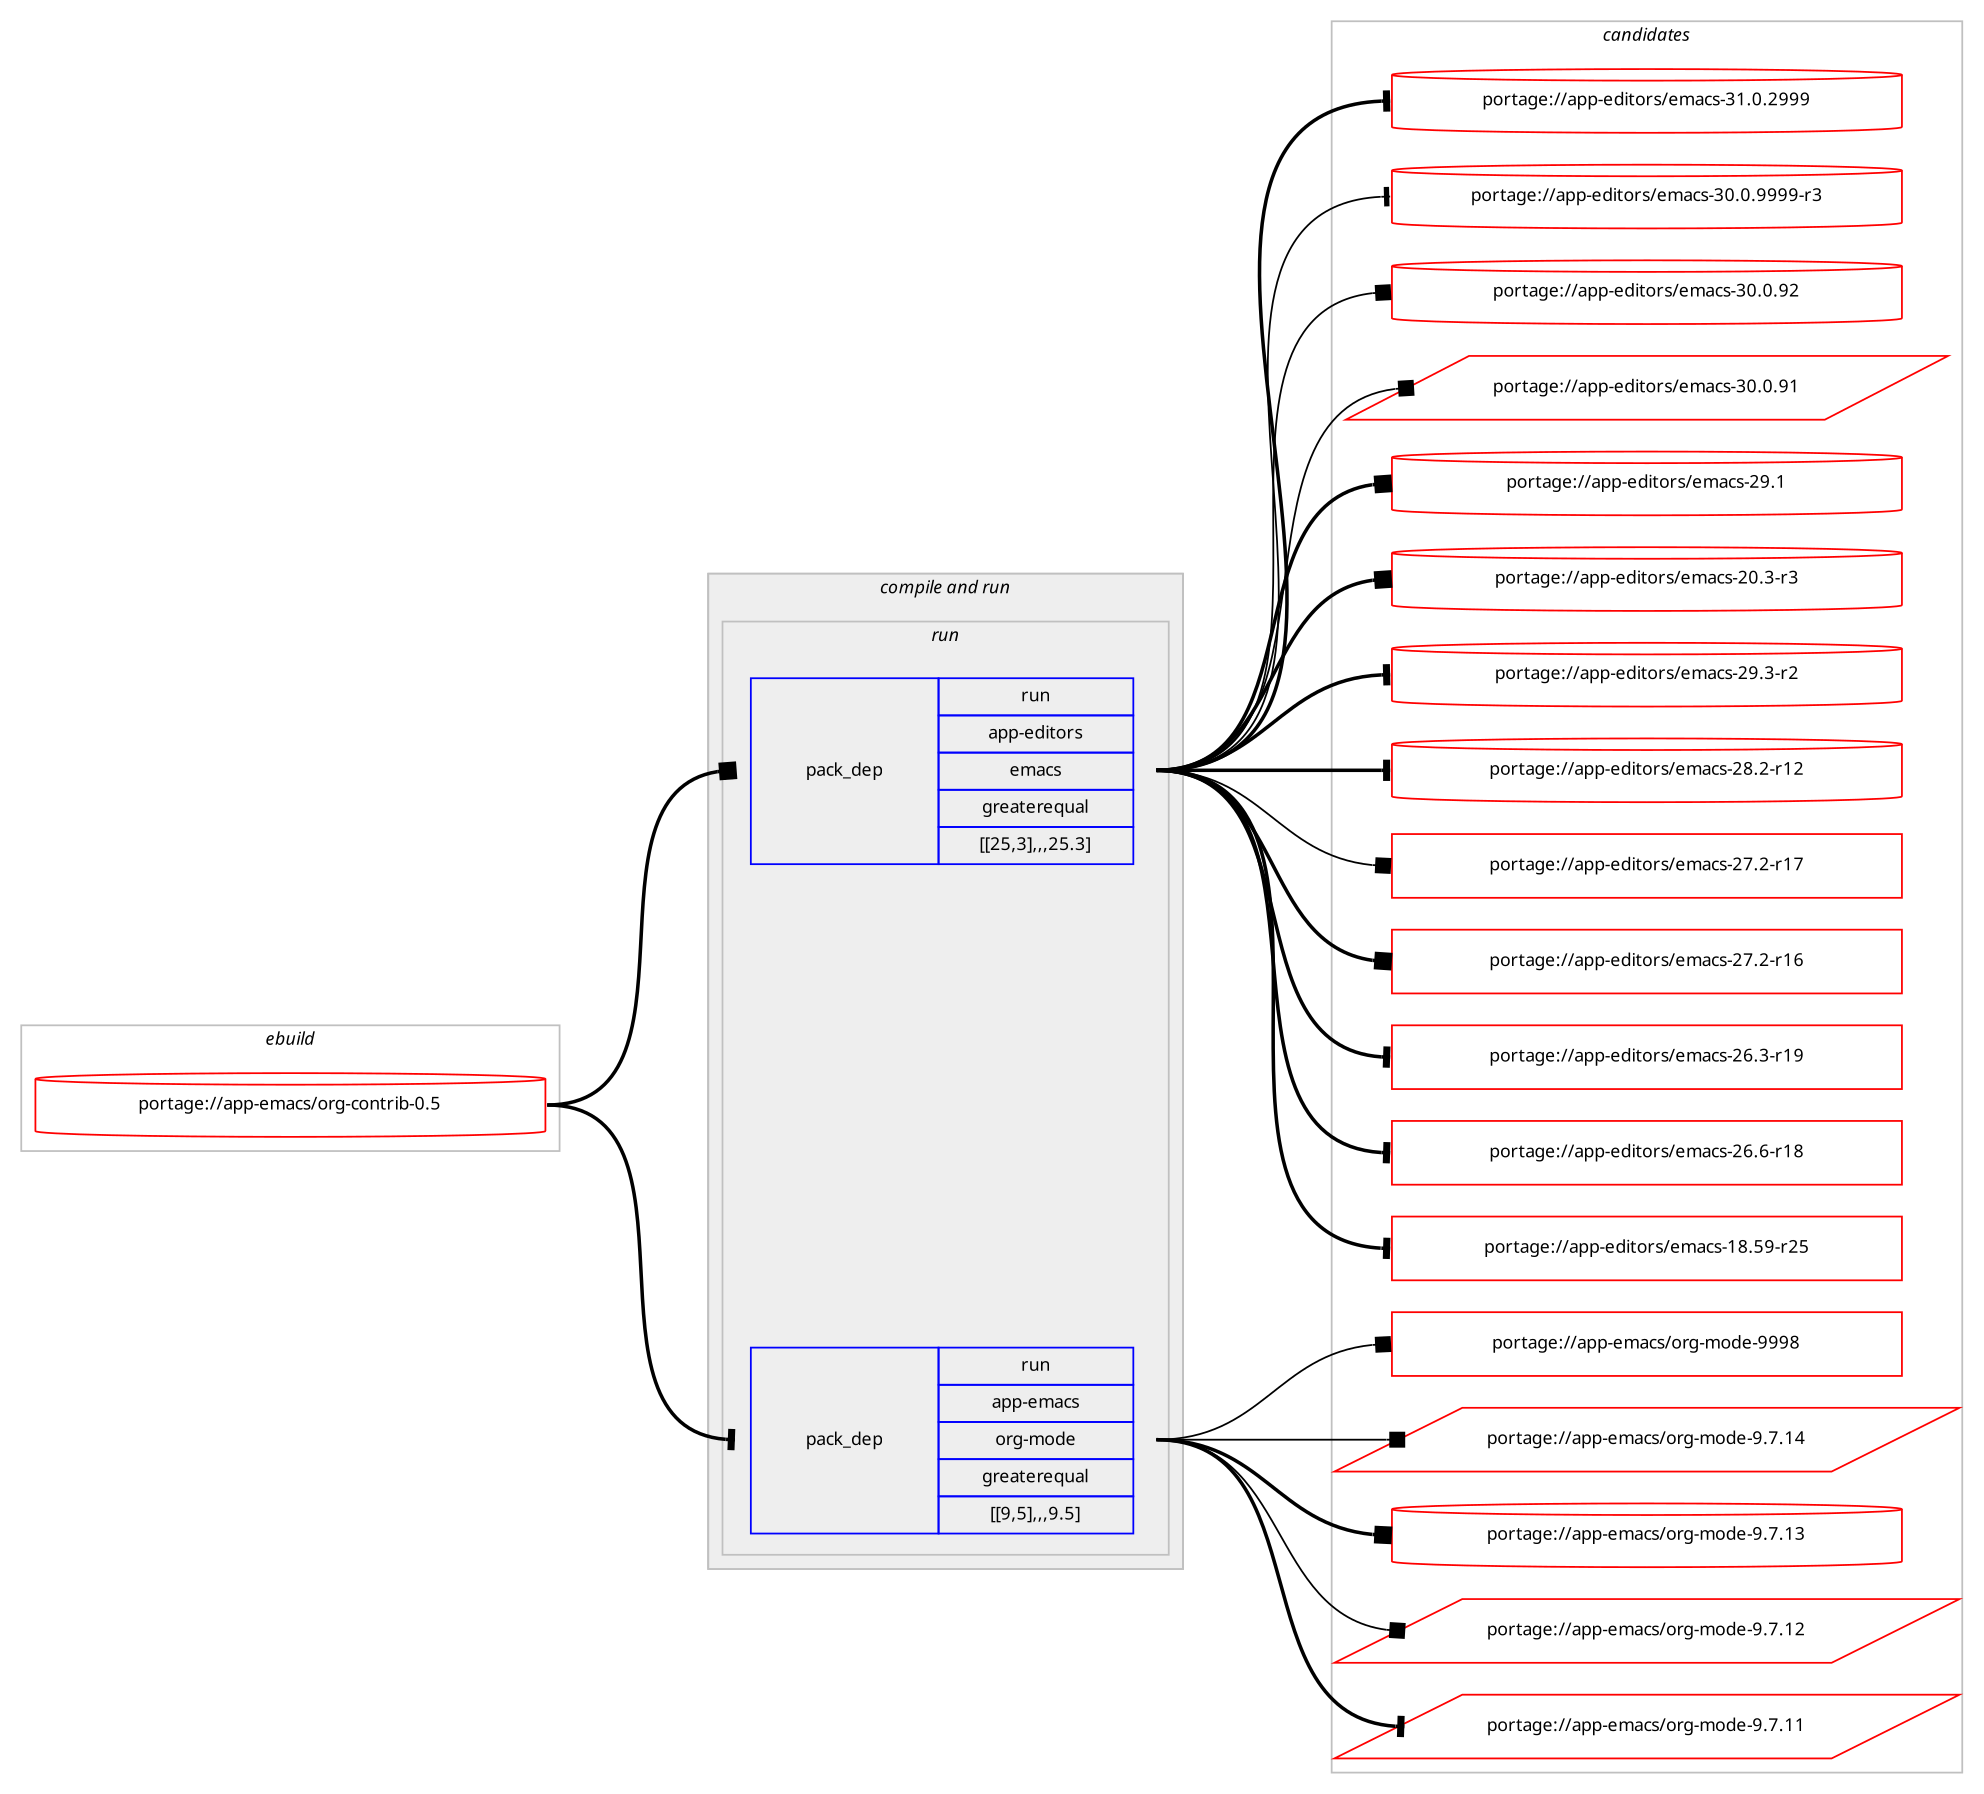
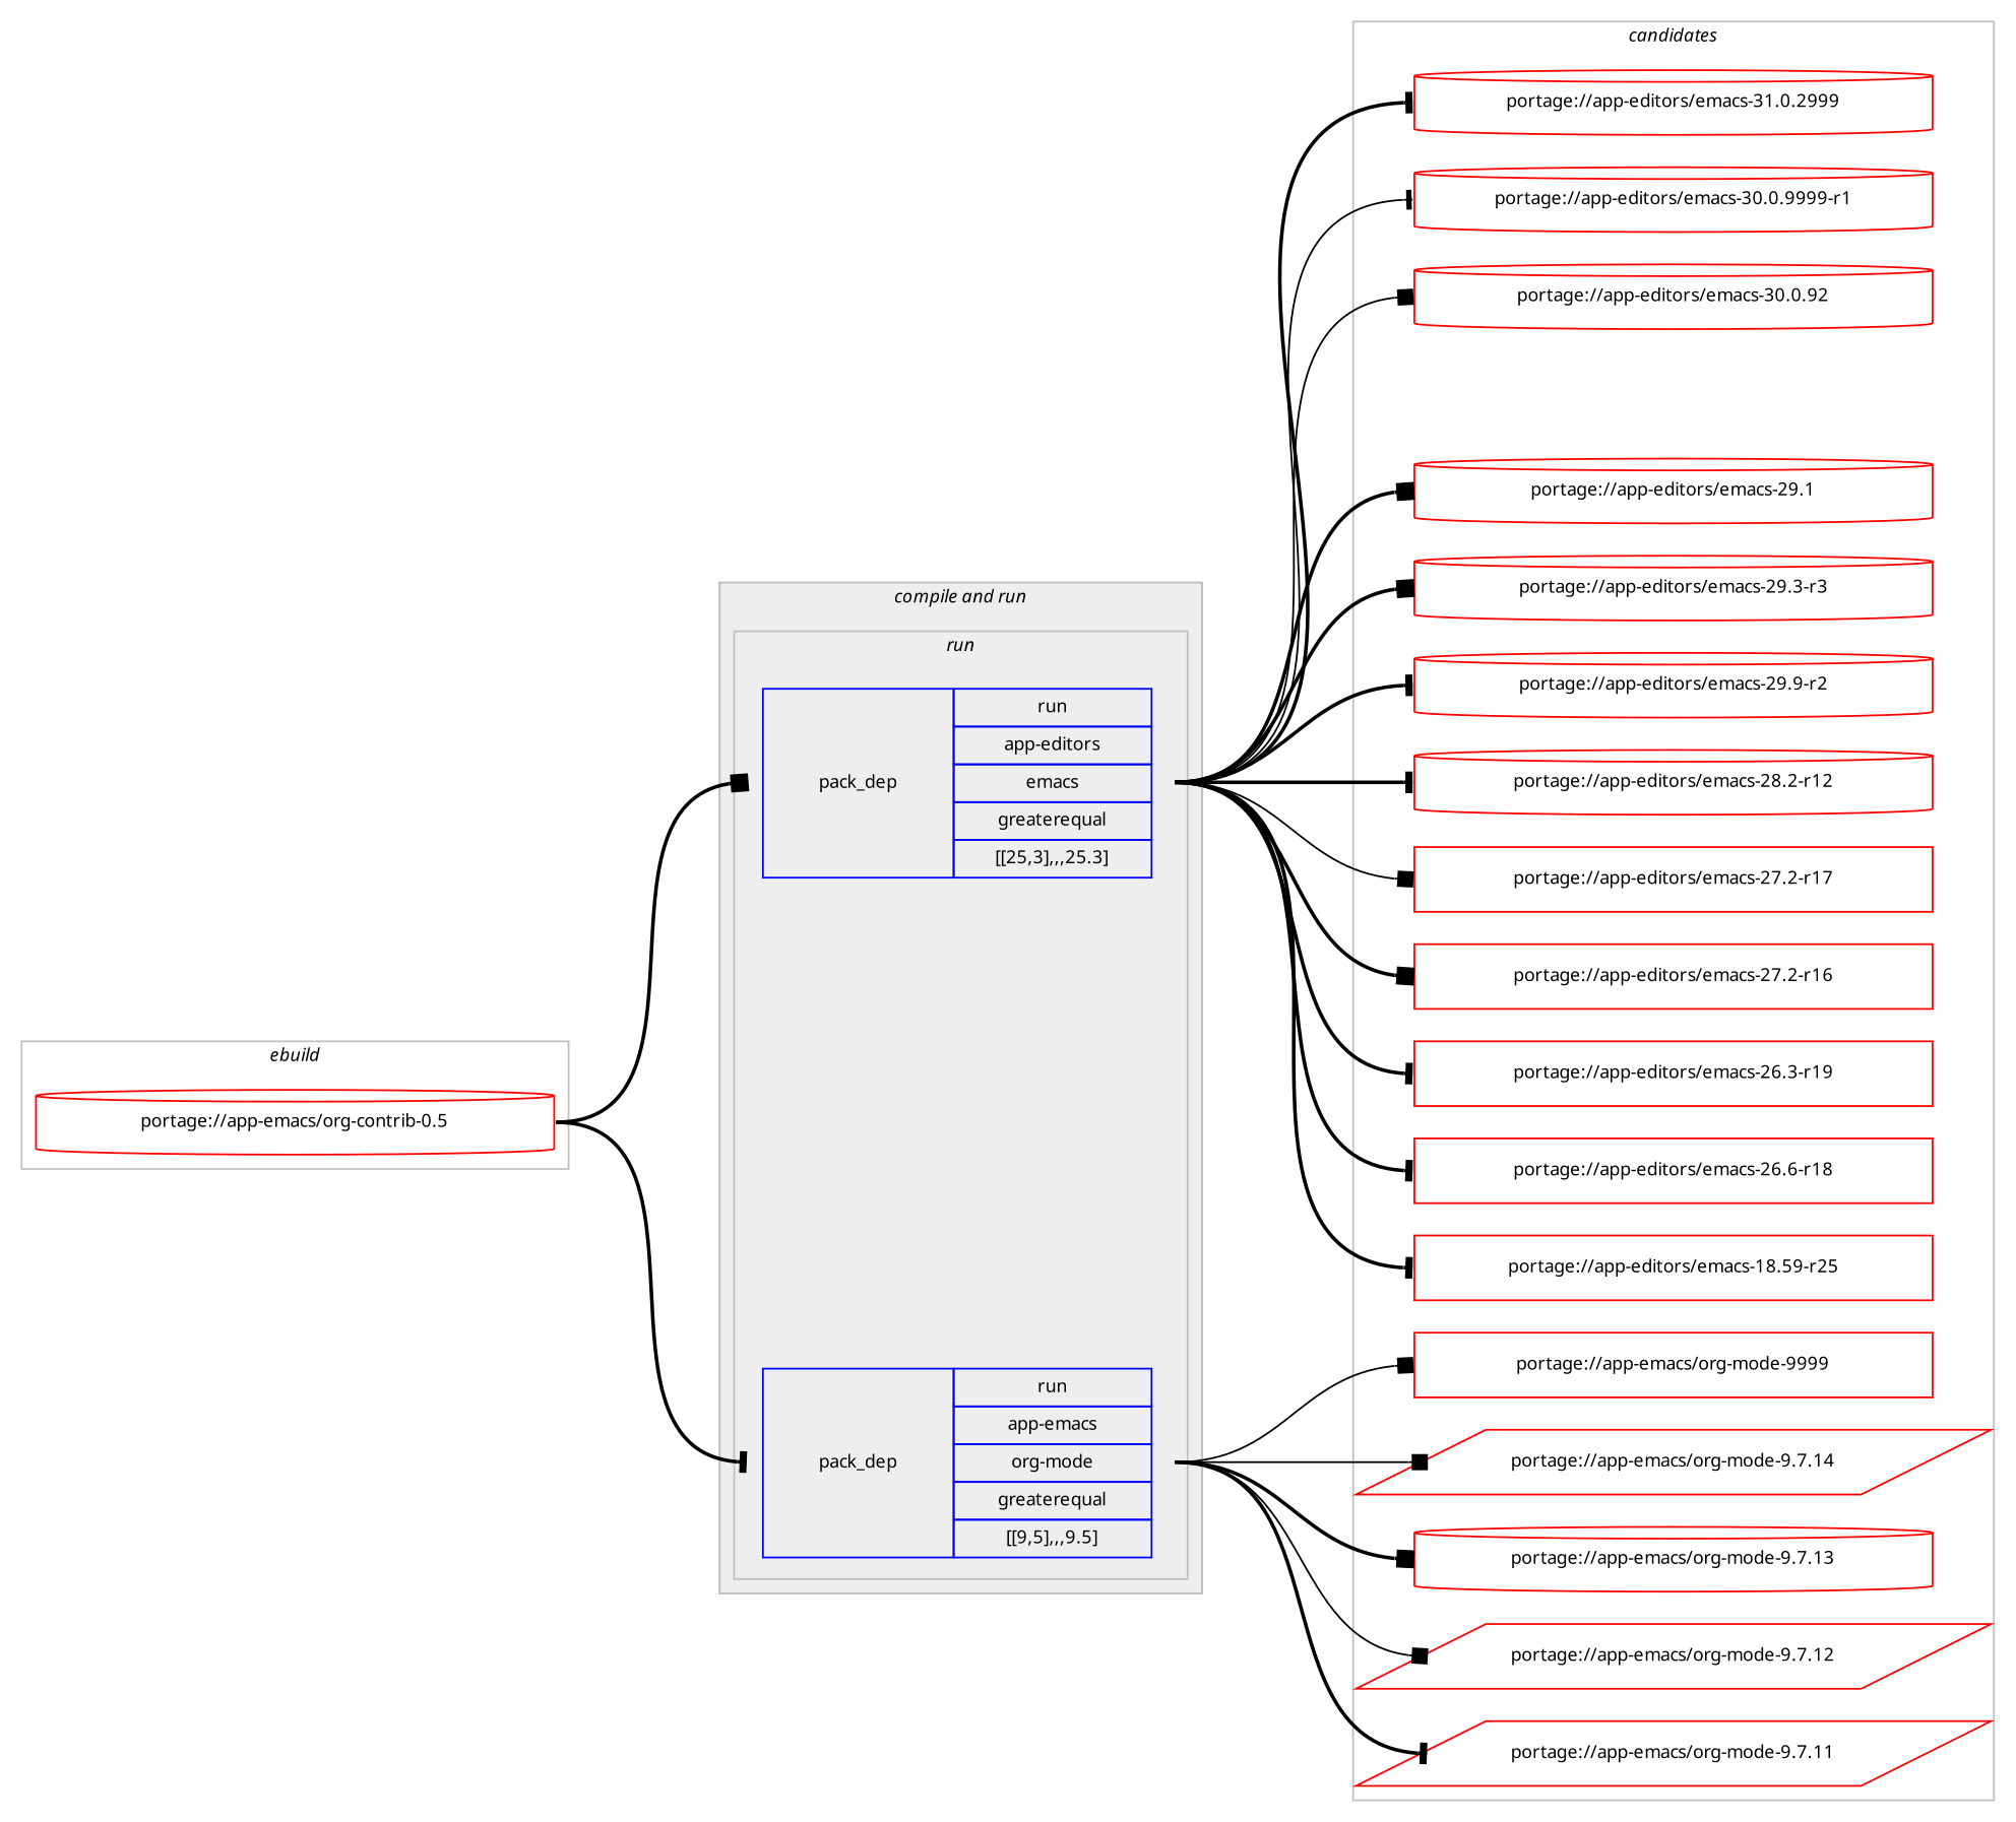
  digraph {
    compound=true
    concentrate=true
    fontname="Noto Sans"
    fontsize=10
    newrank=true
    rankdir=LR
    ranksep=1.5
    node [color=red fontname="Noto Sans" fontsize=10 shape=cylinder]
    edge [arrowhead=box fontname="Noto Sans" headport=w style=bold tailport=e weight=100]
    n1 [label="portage://app-emacs/org-contrib-0.5" width=4]
    n2 [color=blue label=<<TABLE BORDER="0" CELLBORDER="1" CELLSPACING="0" CELLPADDING="4" WIDTH="220"><TR><TD ROWSPAN="6" CELLPADDING="30">pack_dep</TD></TR><TR><TD WIDTH="110">run</TD></TR><TR><TD>app-editors</TD></TR><TR><TD>emacs</TD></TR><TR><TD>greaterequal</TD></TR><TR><TD>[[25,3],,,25.3]</TD></TR></TABLE>> shape=none]
    n3 [color=blue label=<<TABLE BORDER="0" CELLBORDER="1" CELLSPACING="0" CELLPADDING="4" WIDTH="220"><TR><TD ROWSPAN="6" CELLPADDING="30">pack_dep</TD></TR><TR><TD WIDTH="110">run</TD></TR><TR><TD>app-emacs</TD></TR><TR><TD>org-mode</TD></TR><TR><TD>greaterequal</TD></TR><TR><TD>[[9,5],,,9.5]</TD></TR></TABLE>> shape=none]
    n4 [label="portage://app-editors/emacs-31.0.2999" width=4]
-   n5 [label="portage://app-editors/emacs-30.0.9999-r3" width=4]
+   n5 [label="portage://app-editors/emacs-30.0.9999-r1" width=4]
    n6 [label="portage://app-editors/emacs-30.0.92" width=4]
-   n7 [label="portage://app-editors/emacs-30.0.91" shape=parallelogram width=4]
    n8 [label="portage://app-editors/emacs-29.1" width=4]
-   n9 [label="portage://app-editors/emacs-20.3-r3" width=4]
-   n10 [label="portage://app-editors/emacs-29.3-r2" width=4]
+   n9 [label="portage://app-editors/emacs-29.3-r3" width=4]
+   n10 [label="portage://app-editors/emacs-29.9-r2" width=4]
    n11 [label="portage://app-editors/emacs-28.2-r12" width=4]
    n12 [label="portage://app-editors/emacs-27.2-r17" shape=box width=4]
    n13 [label="portage://app-editors/emacs-27.2-r16" shape=box width=4]
    n14 [label="portage://app-editors/emacs-26.3-r19" shape=box width=4]
    n15 [label="portage://app-editors/emacs-26.6-r18" shape=box width=4]
    n16 [label="portage://app-editors/emacs-18.59-r25" shape=box width=4]
-   n17 [label="portage://app-emacs/org-mode-9998" shape=box width=4]
+   n17 [label="portage://app-emacs/org-mode-9999" shape=box width=4]
    n18 [label="portage://app-emacs/org-mode-9.7.14" shape=parallelogram width=4]
    n19 [label="portage://app-emacs/org-mode-9.7.13" width=4]
    n20 [label="portage://app-emacs/org-mode-9.7.12" shape=parallelogram width=4]
    n21 [label="portage://app-emacs/org-mode-9.7.11" shape=parallelogram width=4]
    subgraph cluster_1 {
      color=gray
      label=<<i>ebuild</i>>
      n1
    }
    subgraph cluster_2 {
      color=gray
      label=<<i>dependencies</i>>
      subgraph cluster_3 {
        color=gray
        fillcolor="#eeeeee"
        label=<<i>compile</i>>
        style=filled
      }
      subgraph cluster_4 {
        color=gray
        fillcolor="#eeeeee"
        label=<<i>compile and run</i>>
        style=filled
      }
      subgraph cluster_5 {
        color=gray
        fillcolor="#eeeeee"
        label=<<i>run</i>>
        style=filled
        subgraph sub_6 {
          color=gray
          fillcolor="#eeeeee"
          label=<<i>run</i>>
          style=filled
          n2
        }
        subgraph sub_7 {
          color=gray
          fillcolor="#eeeeee"
          label=<<i>run</i>>
          style=filled
          n3
        }
      }
    }
    subgraph cluster_8 {
      color=gray
      label=<<i>candidates</i>>
      rank=same
      subgraph sub_9 {
        color=black
        label=<<i>candidates</i>>
        nodesep=1
        rank=same
        n4
        n5
        n6
-       n7
        n8
        n9
        n10
        n11
        n12
        n13
        n14
        n15
        n16
      }
      subgraph sub_10 {
        color=black
        label=<<i>candidates</i>>
        nodesep=1
        rank=same
        n17
        n18
        n19
        n20
        n21
      }
    }
    n1 -> n2 [weight=20]
    n1 -> n3 [arrowhead=tee weight=20]
    n2 -> n4 [arrowhead=tee]
    n2 -> n5 [arrowhead=tee style=solid]
    n2 -> n6 [style=solid]
-   n2 -> n7 [style=solid]
    n2 -> n8
    n2 -> n9
    n2 -> n10 [arrowhead=tee]
    n2 -> n11 [arrowhead=tee]
    n2 -> n12 [style=solid]
    n2 -> n13
    n2 -> n14 [arrowhead=tee]
    n2 -> n15 [arrowhead=tee]
    n2 -> n16 [arrowhead=tee]
    n3 -> n17 [style=solid]
    n3 -> n18 [style=solid]
    n3 -> n19
    n3 -> n20 [style=solid]
    n3 -> n21 [arrowhead=tee]
  }
